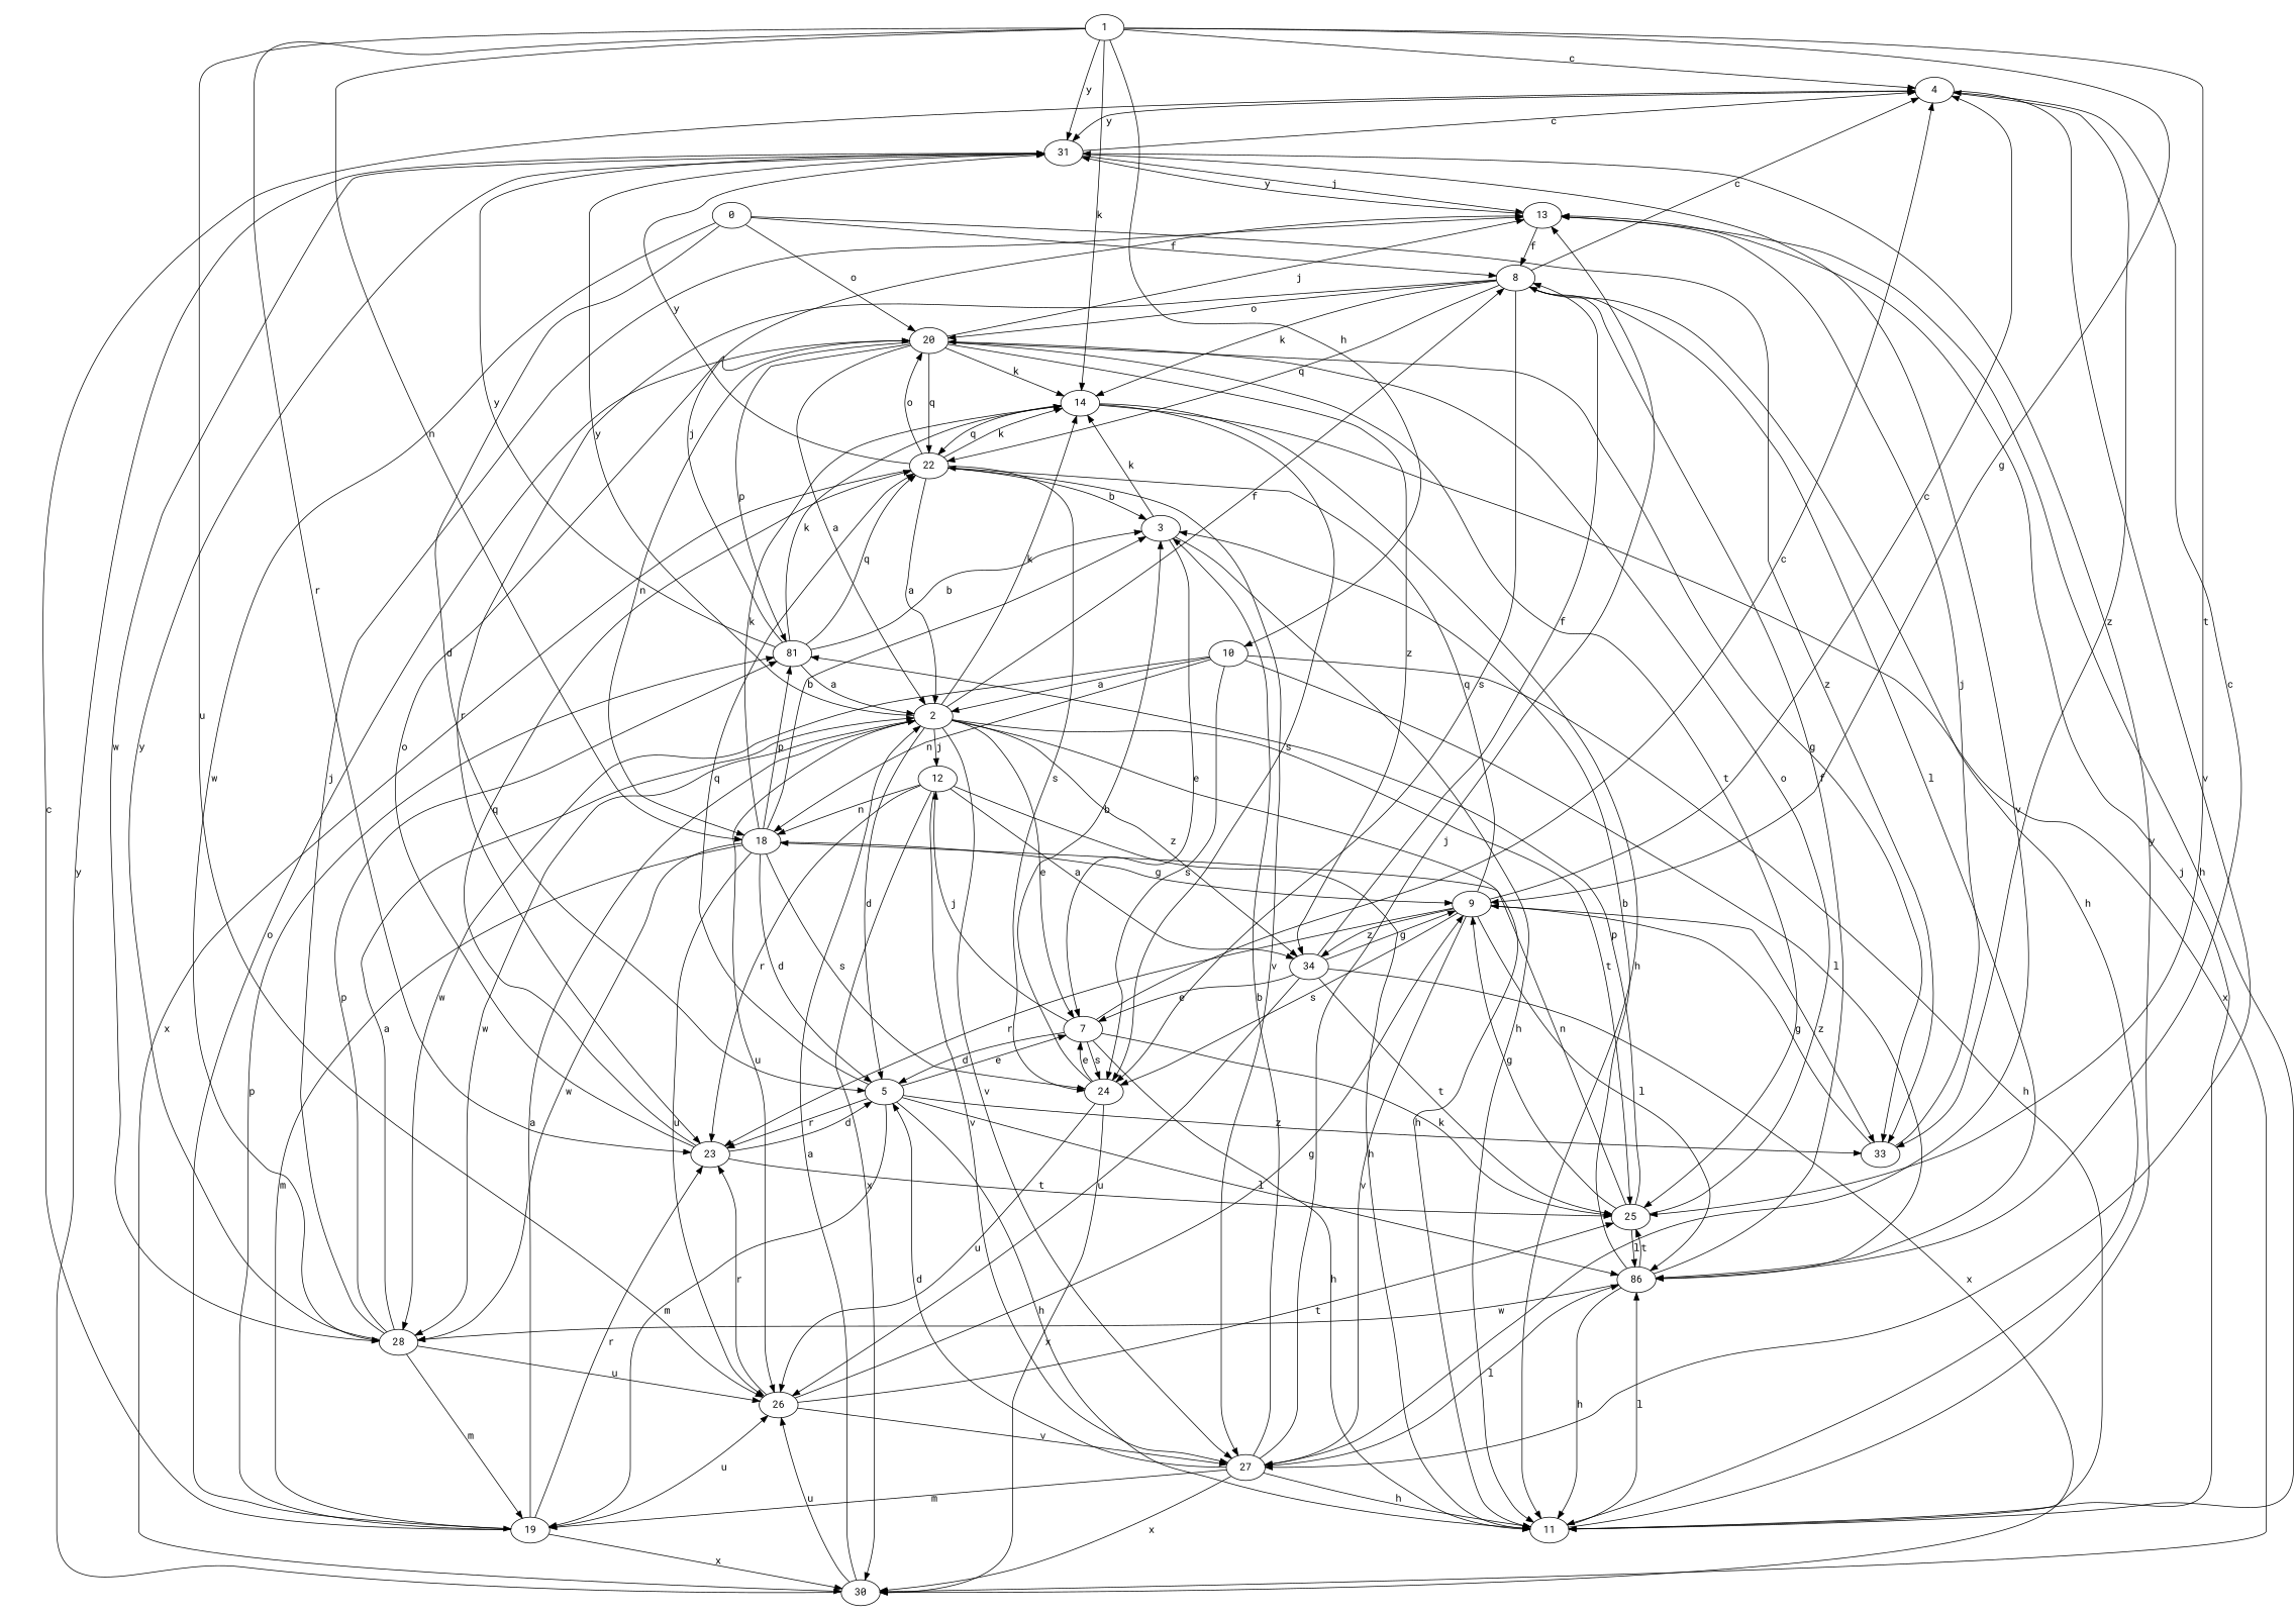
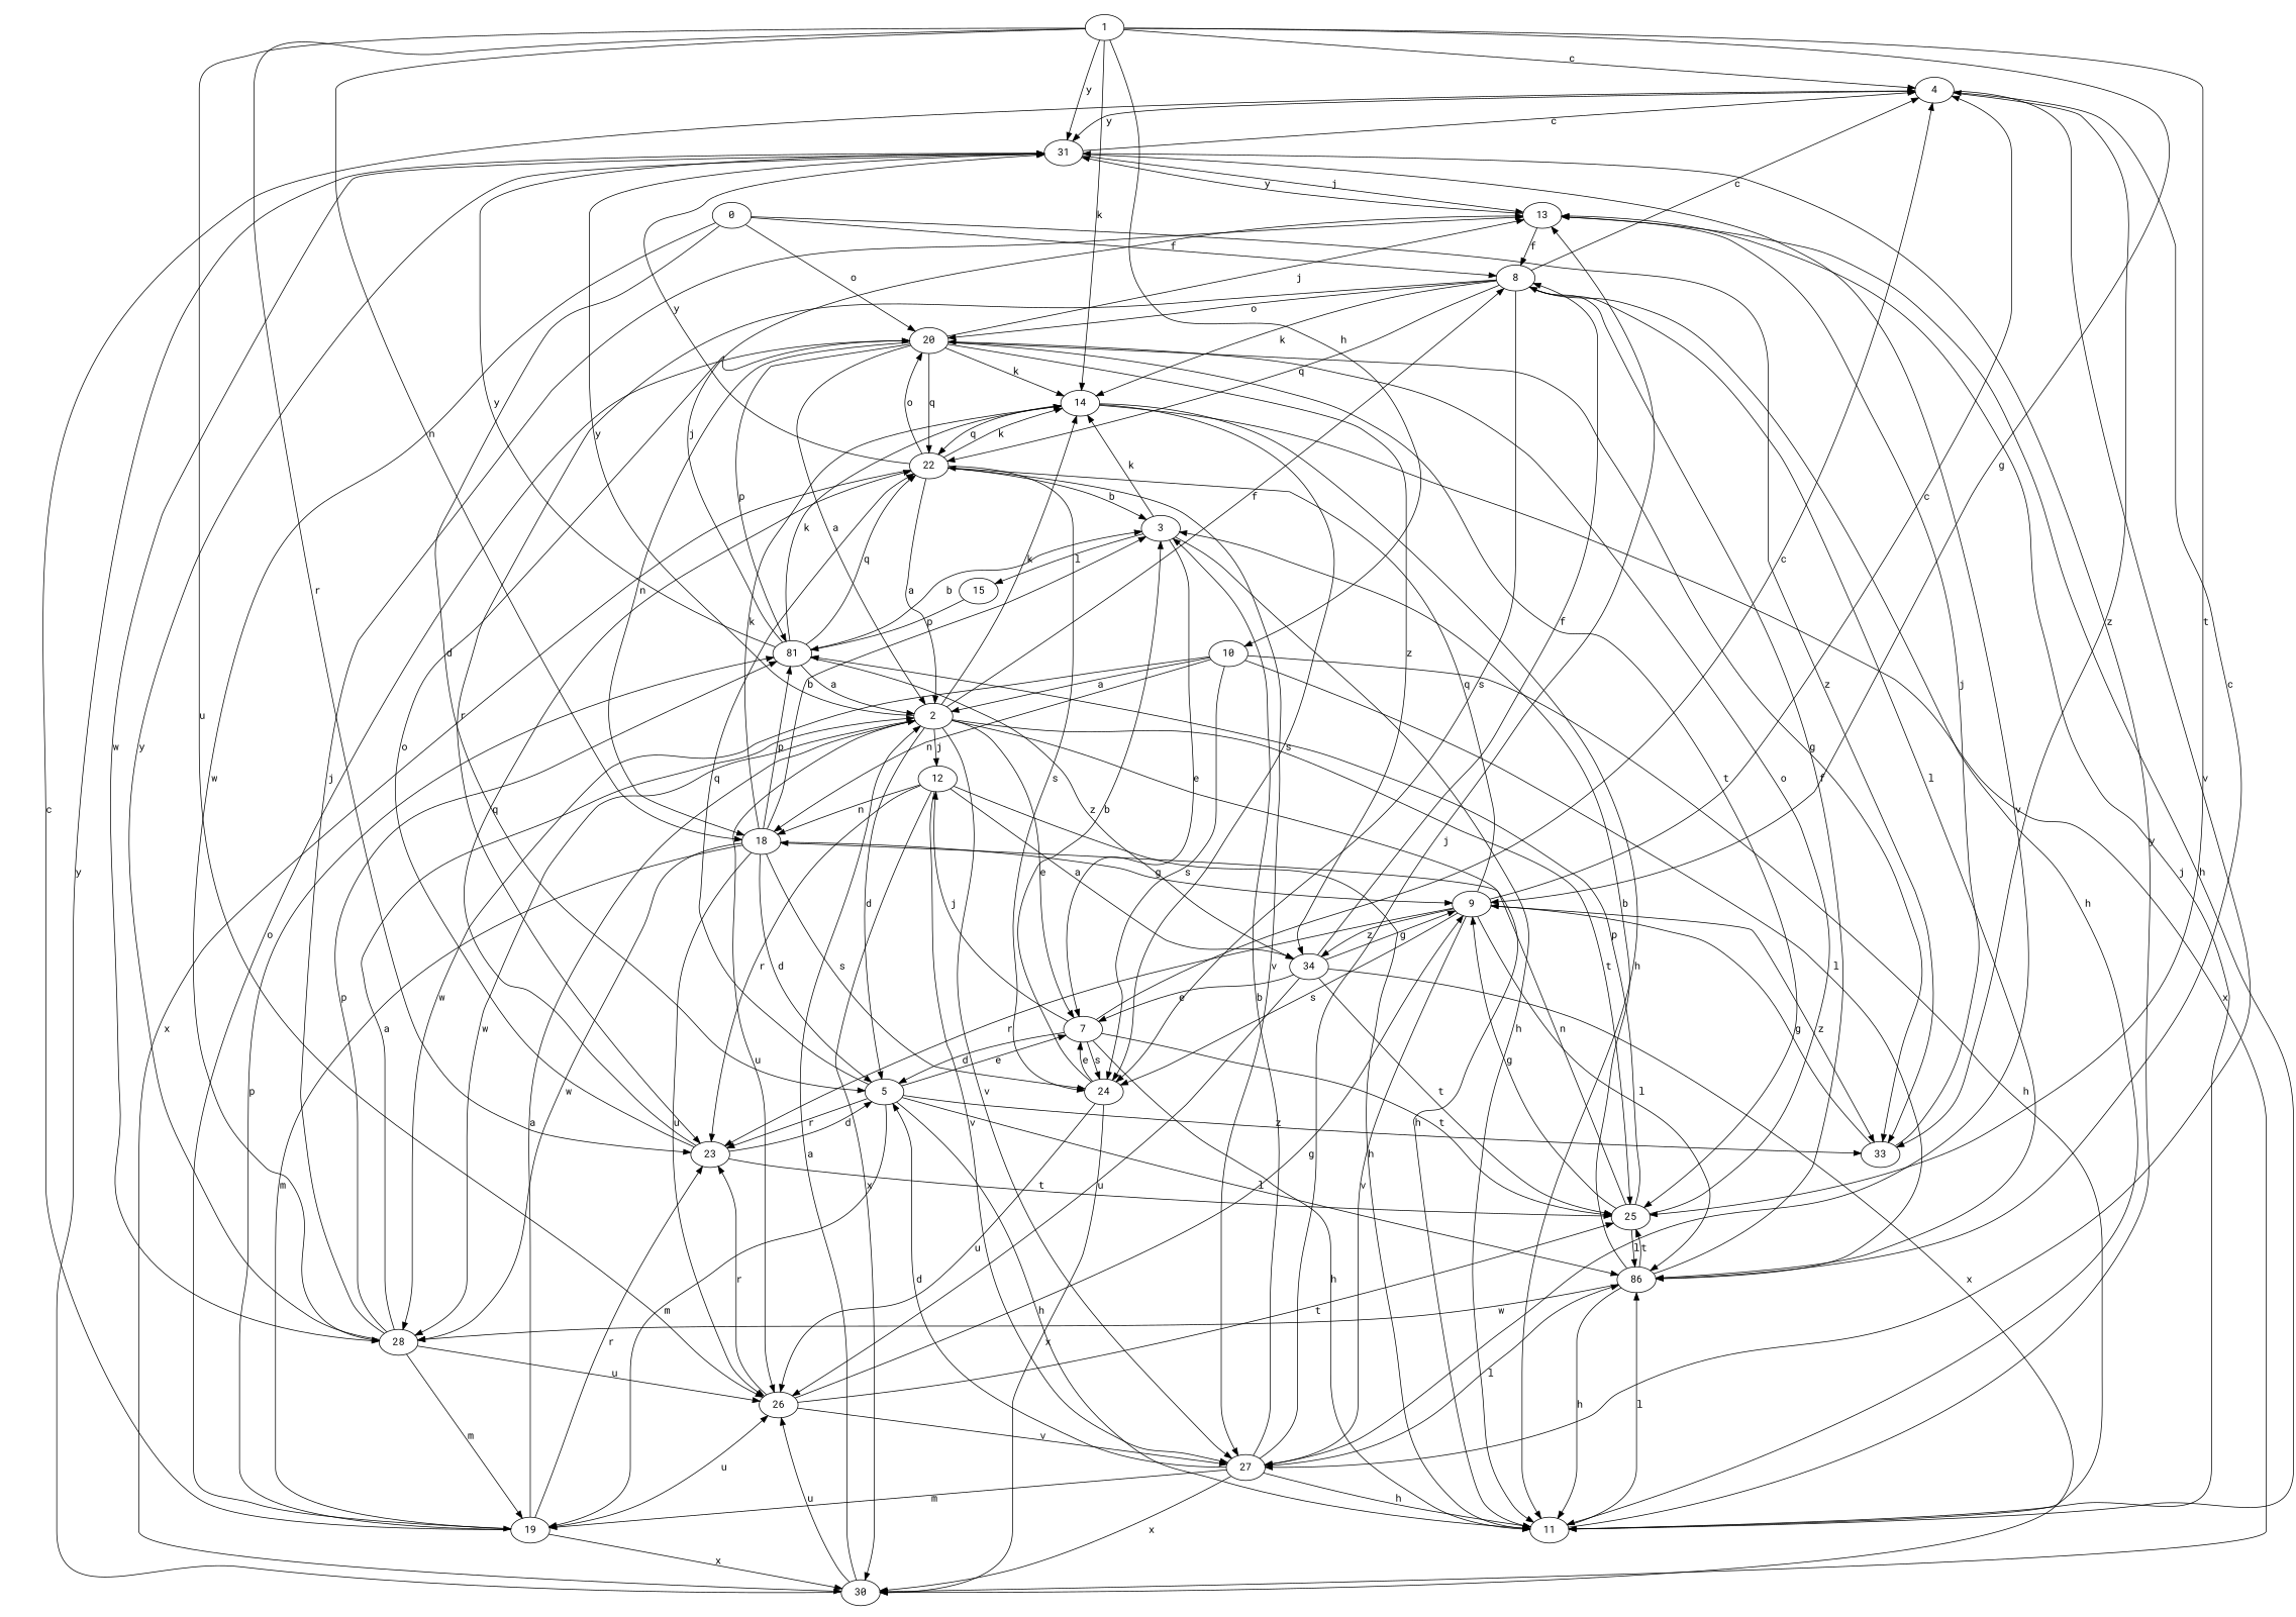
  strict digraph {
    fontname="Roboto Mono"
    node [fontname="Roboto Mono"]
    edge [fontname="Roboto Mono"]
    1
    4
    9
    10
    14
    18
    23
    25
    26
    31
    27
    33
    n13 [label=86]
    22
    24
    34
    2
    11
    28
    30
    5
    3
    n23 [label=19]
    n24 [label=81]
    20
    13
    7
    8
    12
+   15
    0
    1 -> 4 [label=c]
    1 -> 9 [label=g]
    1 -> 10 [label=h]
    1 -> 14 [label=k]
    1 -> 18 [label=n]
    1 -> 23 [label=r]
    1 -> 25 [label=t]
    1 -> 26 [label=u]
    1 -> 31 [label=y]
    4 -> 31 [label=y]
    4 -> 27 [label=v]
    4 -> 33 [label=z]
    9 -> 4 [label=c]
    9 -> 23 [label=r]
    9 -> 27 [label=v]
    9 -> 33 [label=z]
    9 -> n13 [label=l]
    9 -> 22 [label=q]
    9 -> 24 [label=s]
    9 -> 34 [label=z]
    10 -> 18 [label=n]
    10 -> n13 [label=l]
    10 -> 24 [label=s]
    10 -> 2 [label=a]
    10 -> 11 [label=h]
    10 -> 28 [label=w]
    14 -> 22 [label=q]
    14 -> 24 [label=s]
    14 -> 11 [label=h]
    14 -> 30 [label=x]
    18 -> 9 [label=g]
    18 -> 14 [label=k]
    18 -> 26 [label=u]
    18 -> 24 [label=s]
    18 -> 28 [label=w]
    18 -> 5 [label=d]
    18 -> 3 [label=b]
    18 -> n23 [label=m]
    18 -> n24 [label=p]
    23 -> 25 [label=t]
    23 -> 22 [label=q]
    23 -> 5 [label=d]
    23 -> 20 [label=o]
    25 -> 9 [label=g]
    25 -> 18 [label=n]
    25 -> n13 [label=l]
    25 -> n24 [label=p]
    25 -> 20 [label=o]
    26 -> 9 [label=g]
    26 -> 23 [label=r]
    26 -> 25 [label=t]
    26 -> 27 [label=v]
    31 -> 4 [label=c]
    31 -> 27 [label=v]
    31 -> 28 [label=w]
    31 -> 13 [label=j]
    27 -> n13 [label=l]
    27 -> 11 [label=h]
    27 -> 30 [label=x]
    27 -> 5 [label=d]
    27 -> 3 [label=b]
    27 -> n23 [label=m]
    27 -> 13 [label=j]
    33 -> 9 [label=g]
    33 -> 13 [label=j]
    n13 -> 4 [label=c]
    n13 -> 25 [label=t]
    n13 -> 11 [label=h]
    n13 -> 28 [label=w]
    n13 -> 3 [label=b]
    n13 -> 8 [label=f]
    22 -> 14 [label=k]
    22 -> 31 [label=y]
    22 -> 27 [label=v]
    22 -> 24 [label=s]
    22 -> 2 [label=a]
    22 -> 30 [label=x]
    22 -> 3 [label=b]
    22 -> 20 [label=o]
    24 -> 26 [label=u]
    24 -> 30 [label=x]
    24 -> 3 [label=b]
    24 -> 7 [label=e]
    34 -> 9 [label=g]
    34 -> 25 [label=t]
    34 -> 26 [label=u]
    34 -> 30 [label=x]
    34 -> 7 [label=e]
    34 -> 8 [label=f]
    2 -> 14 [label=k]
    2 -> 25 [label=t]
    2 -> 26 [label=u]
    2 -> 31 [label=y]
    2 -> 27 [label=v]
    2 -> 11 [label=h]
    2 -> 28 [label=w]
    2 -> 5 [label=d]
    2 -> 7 [label=e]
    2 -> 8 [label=f]
    2 -> 12 [label=j]
    11 -> 31 [label=y]
    11 -> n13 [label=l]
    11 -> 13 [label=j]
    28 -> 26 [label=u]
    28 -> 31 [label=y]
    28 -> 2 [label=a]
    28 -> n23 [label=m]
    28 -> n24 [label=p]
    28 -> 13 [label=j]
    30 -> 26 [label=u]
    30 -> 31 [label=y]
    30 -> 2 [label=a]
    5 -> 23 [label=r]
    5 -> 33 [label=z]
    5 -> n13 [label=l]
    5 -> 22 [label=q]
    5 -> 11 [label=h]
    5 -> n23 [label=m]
    5 -> 7 [label=e]
    3 -> 14 [label=k]
    3 -> 11 [label=h]
    3 -> 7 [label=e]
+   3 -> 15 [label=l]
    n23 -> 4 [label=c]
    n23 -> 23 [label=r]
    n23 -> 26 [label=u]
    n23 -> 2 [label=a]
    n23 -> 30 [label=x]
    n23 -> n24 [label=p]
    n23 -> 20 [label=o]
    n24 -> 14 [label=k]
    n24 -> 31 [label=y]
    n24 -> 22 [label=q]
-   2 -> 34 [label=z]
+   n24 -> 34 [label=z]
    n24 -> 2 [label=a]
    n24 -> 3 [label=b]
    n24 -> 13 [label=j]
    20 -> 14 [label=k]
    20 -> 18 [label=n]
    20 -> 25 [label=t]
    20 -> 33 [label=g]
    20 -> 22 [label=q]
    20 -> 34 [label=z]
    20 -> 2 [label=a]
    20 -> n24 [label=p]
    20 -> 13 [label=j]
    13 -> 31 [label=y]
    13 -> 11 [label=h]
    13 -> 8 [label=f]
    7 -> 4 [label=c]
-   7 -> 25 [label=k]
+   7 -> 25 [label=t]
    7 -> 24 [label=s]
    7 -> 11 [label=h]
    7 -> 5 [label=d]
    7 -> 12 [label=j]
    8 -> 4 [label=c]
    8 -> 14 [label=k]
    8 -> 23 [label=r]
    8 -> n13 [label=l]
    8 -> 22 [label=q]
    8 -> 24 [label=s]
    8 -> 11 [label=h]
    8 -> 20 [label=o]
    12 -> 18 [label=n]
    12 -> 23 [label=r]
    12 -> 27 [label=v]
    12 -> 34 [label=a]
    12 -> 11 [label=h]
    12 -> 30 [label=x]
+   15 -> n24 [label=p]
    0 -> 33 [label=z]
    0 -> 28 [label=w]
    0 -> 5 [label=d]
    0 -> 20 [label=o]
    0 -> 8 [label=f]
  }
